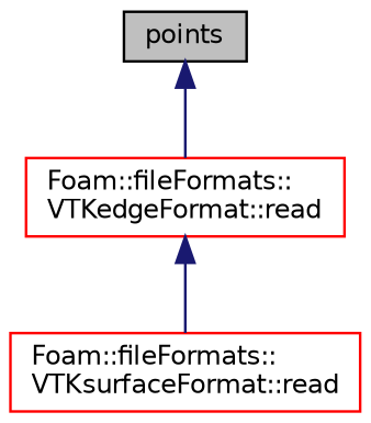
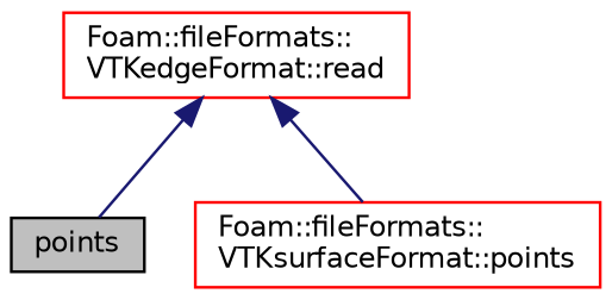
  digraph {
    rankdir=TB
    node [color=red fontname=Helvetica fontsize=10 shape=record]
    edge [color=midnightblue dir=back fontname=Helvetica fontsize=10 labelfontname=Helvetica labelfontsize=10 style=solid]
    n1 [color=black fillcolor=grey75 fontcolor=black height=0.2 label=points style=filled width=0.4]
    n2 [height=0.2 label="Foam::fileFormats::\lVTKedgeFormat::read" width=0.4]
-   n3 [height=0.2 label="Foam::fileFormats::\lVTKsurfaceFormat::read" width=0.4]
-   n1 -> n2
+   n3 [height=0.2 label="Foam::fileFormats::\lVTKsurfaceFormat::points" width=0.4]
+   n2 -> n1
    n2 -> n3
  }
